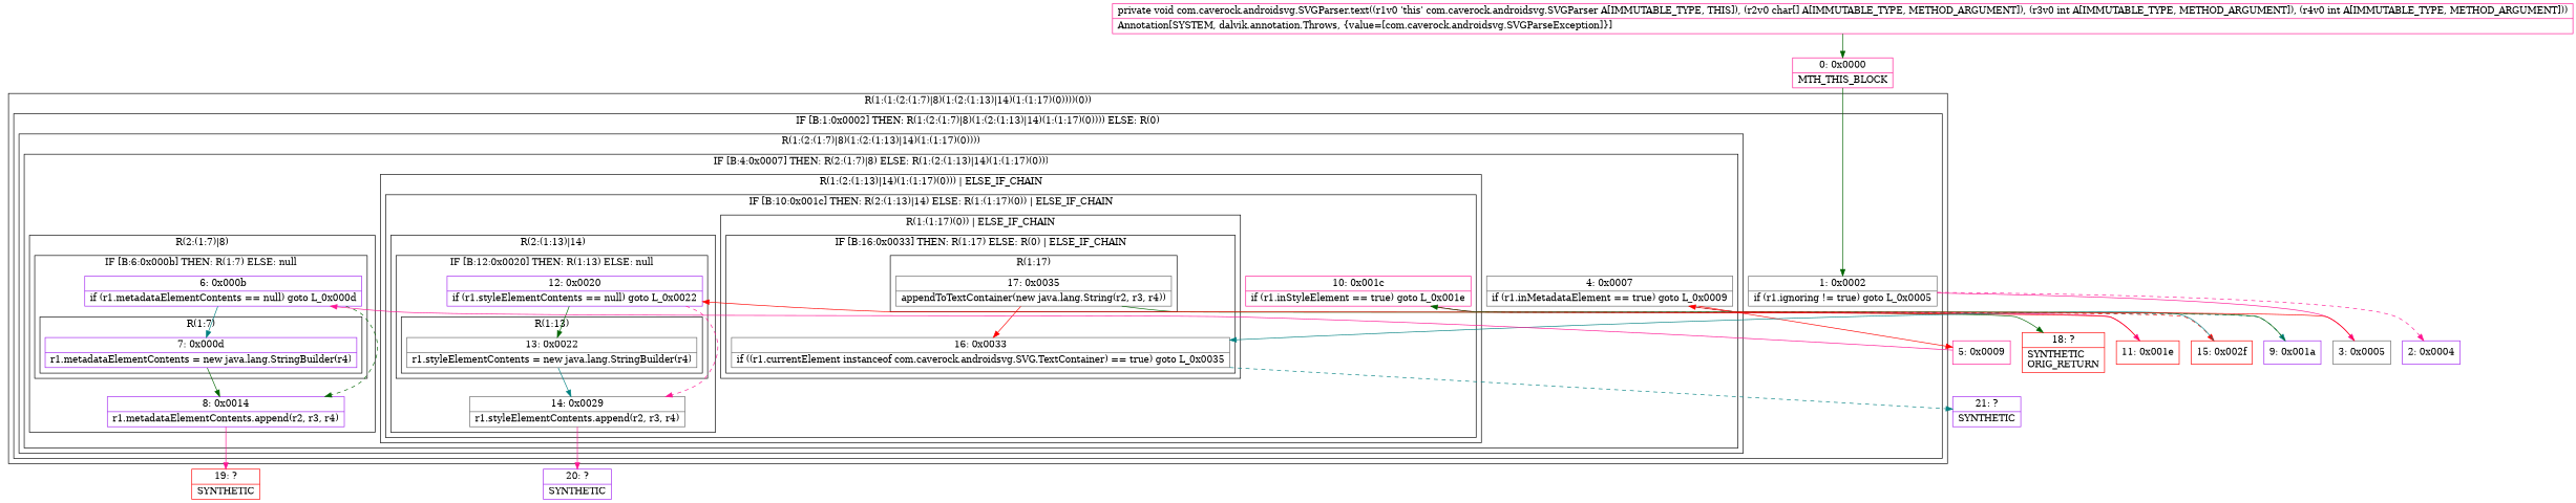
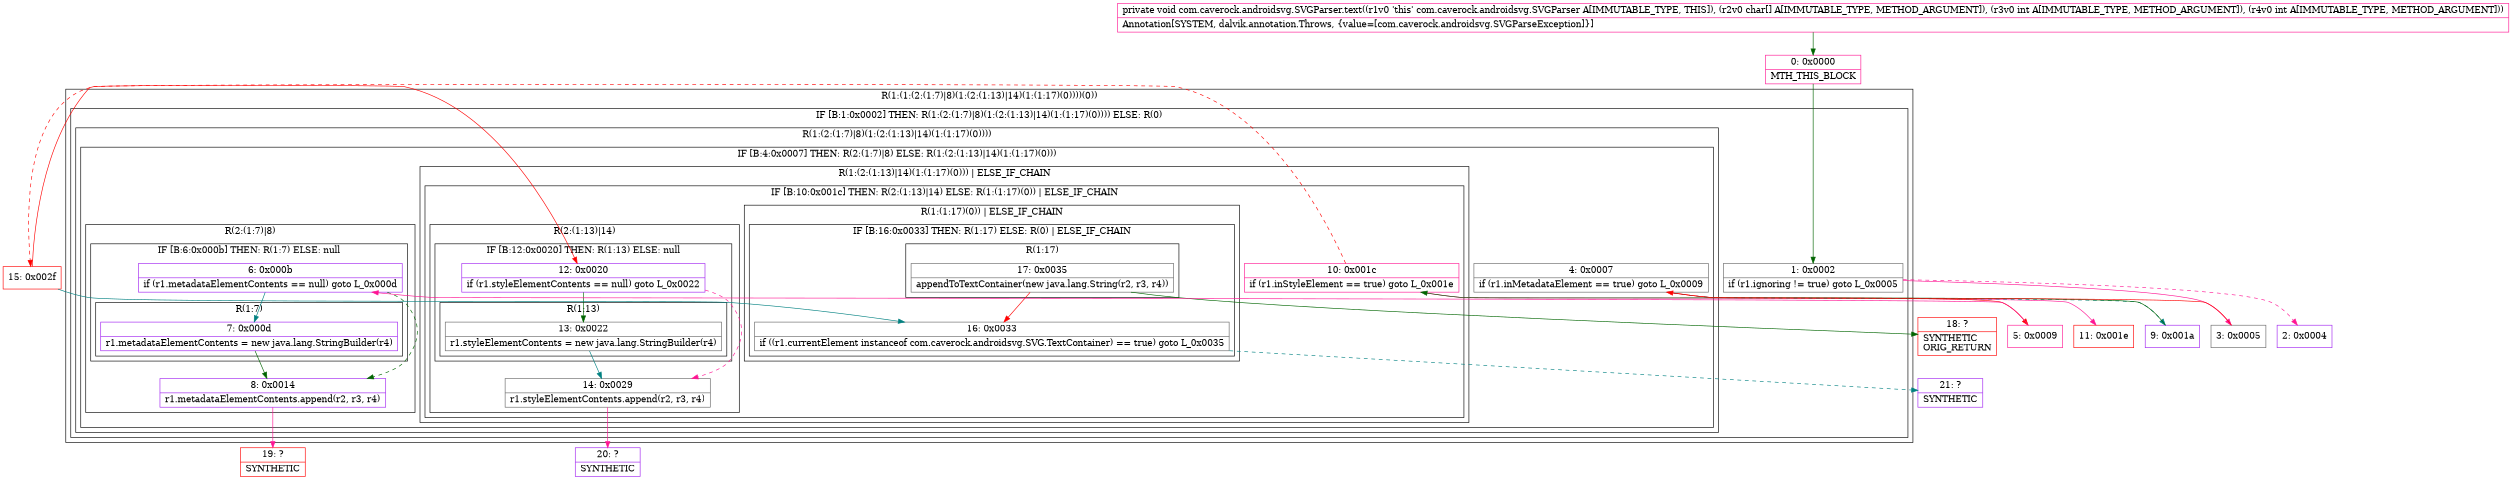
  digraph {
    node [color=purple shape=record]
    edge [color=darkgreen]
    n1 [label="{7\:\ 0x000d|r1.metadataElementContents = new java.lang.StringBuilder(r4)\l}"]
    n2 [label="{6\:\ 0x000b|if (r1.metadataElementContents == null) goto L_0x000d\l}"]
    n3 [label="{8\:\ 0x0014|r1.metadataElementContents.append(r2, r3, r4)\l}"]
    n4 [color=gray40 label="{13\:\ 0x0022|r1.styleElementContents = new java.lang.StringBuilder(r4)\l}"]
    n5 [label="{12\:\ 0x0020|if (r1.styleElementContents == null) goto L_0x0022\l}"]
    n6 [color=gray40 label="{14\:\ 0x0029|r1.styleElementContents.append(r2, r3, r4)\l}"]
    n7 [color=gray40 label="{17\:\ 0x0035|appendToTextContainer(new java.lang.String(r2, r3, r4))\l}"]
    n8 [color=gray40 label="{16\:\ 0x0033|if ((r1.currentElement instanceof com.caverock.androidsvg.SVG.TextContainer) == true) goto L_0x0035\l}"]
    n9 [color=deeppink label="{10\:\ 0x001c|if (r1.inStyleElement == true) goto L_0x001e\l}"]
    n10 [color=gray40 label="{4\:\ 0x0007|if (r1.inMetadataElement == true) goto L_0x0009\l}"]
    n11 [color=gray40 label="{1\:\ 0x0002|if (r1.ignoring != true) goto L_0x0005\l}"]
    n12 [color=red label="{19\:\ ?|SYNTHETIC\l}"]
    n13 [label="{20\:\ ?|SYNTHETIC\l}"]
    n14 [color=red label="{18\:\ ?|SYNTHETIC\lORIG_RETURN\l}"]
    n15 [label="{21\:\ ?|SYNTHETIC\l}"]
    n16 [color=red label="{11\:\ 0x001e}"]
    n17 [color=red label="{15\:\ 0x002f}"]
    n18 [color=deeppink label="{5\:\ 0x0009}"]
    n19 [label="{9\:\ 0x001a}"]
    n20 [label="{2\:\ 0x0004}"]
    n21 [color=gray40 label="{3\:\ 0x0005}"]
    n22 [color=deeppink label="{0\:\ 0x0000|MTH_THIS_BLOCK\l}"]
    n23 [color=deeppink label="{private void com.caverock.androidsvg.SVGParser.text((r1v0 'this' com.caverock.androidsvg.SVGParser A[IMMUTABLE_TYPE, THIS]), (r2v0 char[] A[IMMUTABLE_TYPE, METHOD_ARGUMENT]), (r3v0 int A[IMMUTABLE_TYPE, METHOD_ARGUMENT]), (r4v0 int A[IMMUTABLE_TYPE, METHOD_ARGUMENT]))  | Annotation[SYSTEM, dalvik.annotation.Throws, \{value=[com.caverock.androidsvg.SVGParseException]\}]\l}"]
    subgraph cluster_1 {
      label="R(1:(1:(2:(1:7)|8)(1:(2:(1:13)|14)(1:(1:17)(0))))(0))"
      subgraph cluster_2 {
        label="IF [B:1:0x0002] THEN: R(1:(2:(1:7)|8)(1:(2:(1:13)|14)(1:(1:17)(0)))) ELSE: R(0)"
        n11
        subgraph cluster_3 {
          label="R(1:(2:(1:7)|8)(1:(2:(1:13)|14)(1:(1:17)(0))))"
          subgraph cluster_4 {
            label="IF [B:4:0x0007] THEN: R(2:(1:7)|8) ELSE: R(1:(2:(1:13)|14)(1:(1:17)(0)))"
            n10
            subgraph cluster_5 {
              label="R(2:(1:7)|8)"
              n3
              subgraph cluster_6 {
                label="IF [B:6:0x000b] THEN: R(1:7) ELSE: null"
                n2
                subgraph cluster_7 {
                  label="R(1:7)"
                  n1
                }
              }
            }
            subgraph cluster_8 {
              label="R(1:(2:(1:13)|14)(1:(1:17)(0))) | ELSE_IF_CHAIN\l"
              subgraph cluster_9 {
                label="IF [B:10:0x001c] THEN: R(2:(1:13)|14) ELSE: R(1:(1:17)(0)) | ELSE_IF_CHAIN\l"
                n9
                subgraph cluster_10 {
                  label="R(2:(1:13)|14)"
                  n6
                  subgraph cluster_11 {
                    label="IF [B:12:0x0020] THEN: R(1:13) ELSE: null"
                    n5
                    subgraph cluster_12 {
                      label="R(1:13)"
                      n4
                    }
                  }
                }
                subgraph cluster_13 {
                  label="R(1:(1:17)(0)) | ELSE_IF_CHAIN\l"
                  subgraph cluster_14 {
                    label="IF [B:16:0x0033] THEN: R(1:17) ELSE: R(0) | ELSE_IF_CHAIN\l"
                    n8
                    subgraph cluster_15 {
                      label="R(1:17)"
                      n7
                    }
                    subgraph cluster_16 {
                      label="R(0)"
                    }
                  }
                }
              }
            }
          }
        }
        subgraph cluster_17 {
          label="R(0)"
        }
      }
    }
    n1 -> n3
    n2 -> n1 [color=teal]
    n2 -> n3 [style=dashed]
    n3 -> n12 [color=deeppink]
    n4 -> n6 [color=teal]
    n5 -> n4
    n5 -> n6 [color=deeppink style=dashed]
    n6 -> n13 [color=deeppink]
    n7 -> n8 [color=red]
    n7 -> n14
    n8 -> n15 [color=teal style=dashed]
    n9 -> n16 [color=deeppink]
    n9 -> n17 [color=red style=dashed]
    n10 -> n18 [color=red]
    n10 -> n19 [color=teal style=dashed]
    n11 -> n20 [color=deeppink style=dashed]
    n11 -> n21 [color=deeppink]
-   n16 -> n5 [color=red]
+   n17 -> n5 [color=red]
    n17 -> n8 [color=teal]
    n18 -> n2 [color=deeppink]
    n19 -> n9
    n21 -> n10 [color=red]
    n22 -> n11
    n23 -> n22
  }
